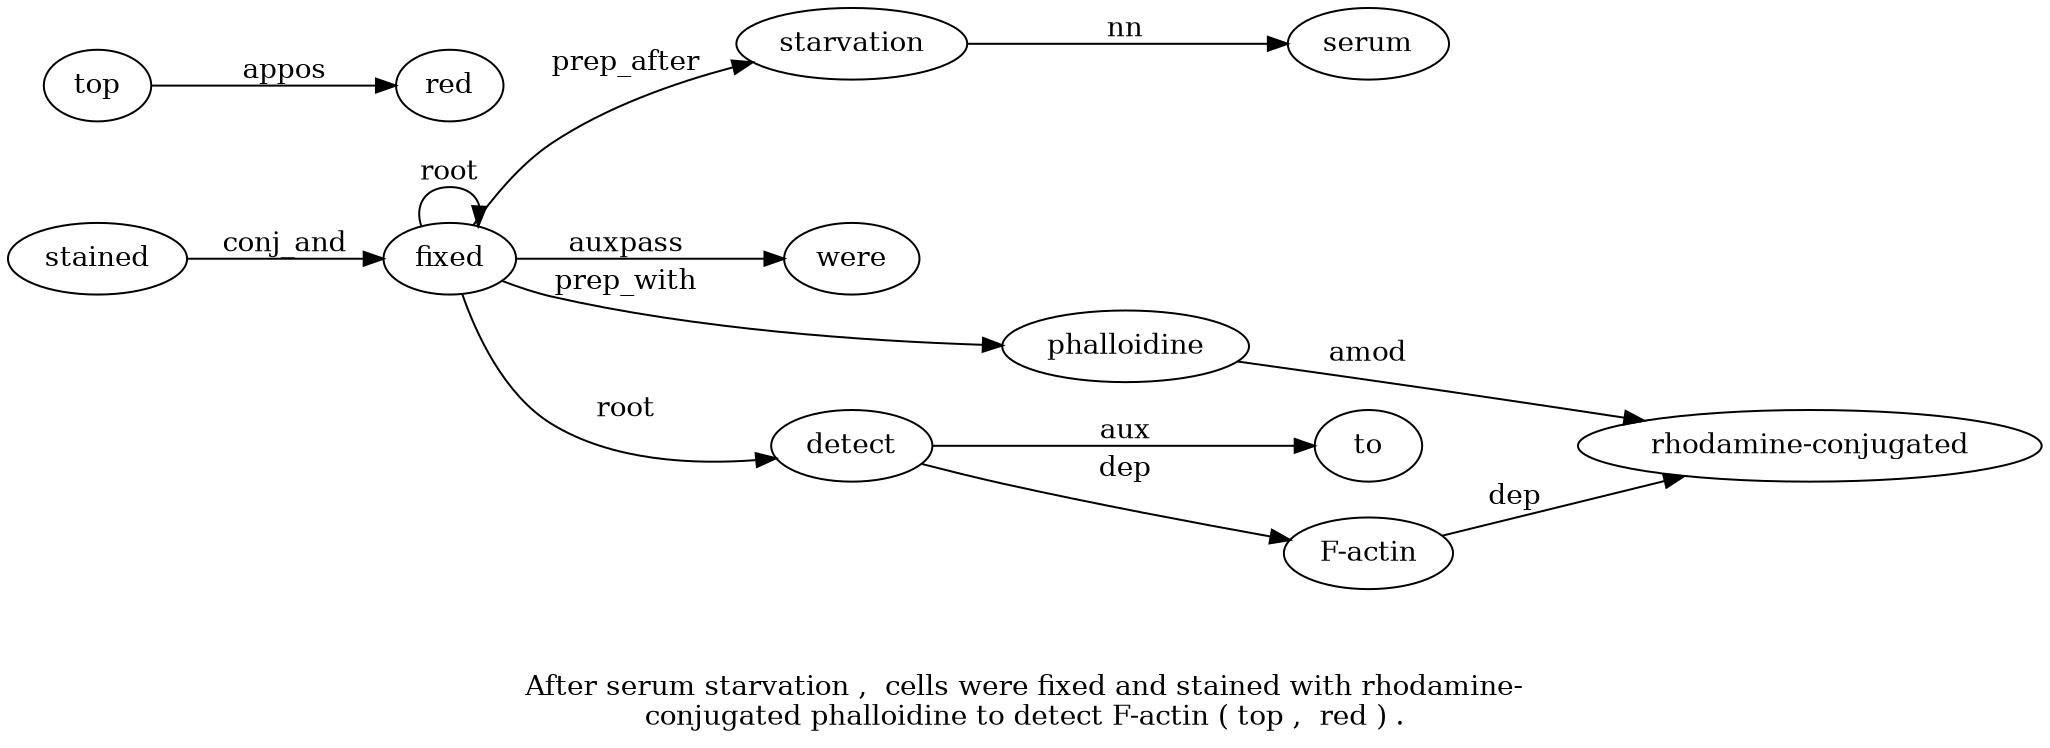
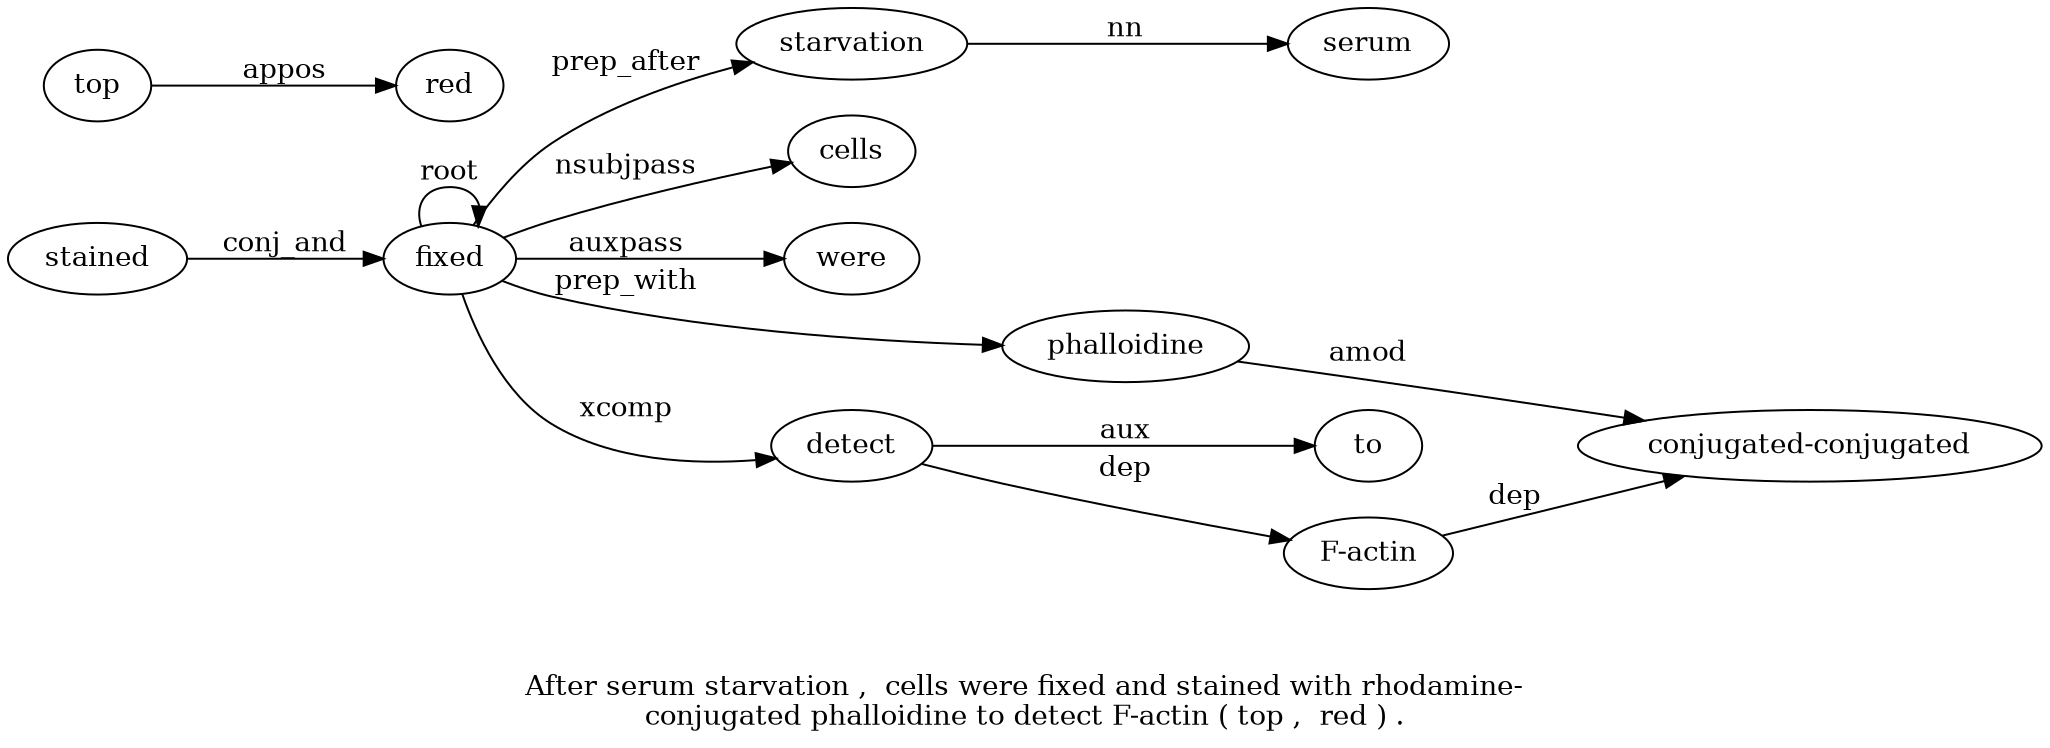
  digraph {
    label="After serum starvation ,  cells were fixed and stained with rhodamine-\nconjugated phalloidine to detect F-actin ( top ,  red ) ."
    rankdir=LR
    node [fillcolor=white style=filled]
    n1 [label=starvation]
    n2 [label=serum]
    n3 [label=fixed]
+   n4 [label=cells]
    n5 [label=were]
    n6 [label=phalloidine]
    n7 [label=detect]
    n8 [label=stained]
-   n9 [label="rhodamine-conjugated"]
+   n9 [label="conjugated-conjugated"]
    n10 [label=to]
    n11 [label="F-actin"]
    n12 [label=top]
    n13 [label=red]
    n1 -> n2 [label=nn]
    n3 -> n1 [label=prep_after]
    n3 -> n3 [label=root]
+   n3 -> n4 [label=nsubjpass]
    n3 -> n5 [label=auxpass]
    n3 -> n6 [label=prep_with]
-   n3 -> n7 [label=root]
+   n3 -> n7 [label=xcomp]
    n6 -> n9 [label=amod]
    n7 -> n10 [label=aux]
    n7 -> n11 [label=dep]
    n8 -> n3 [label=conj_and]
    n11 -> n9 [label=dep]
    n12 -> n13 [label=appos]
  }
